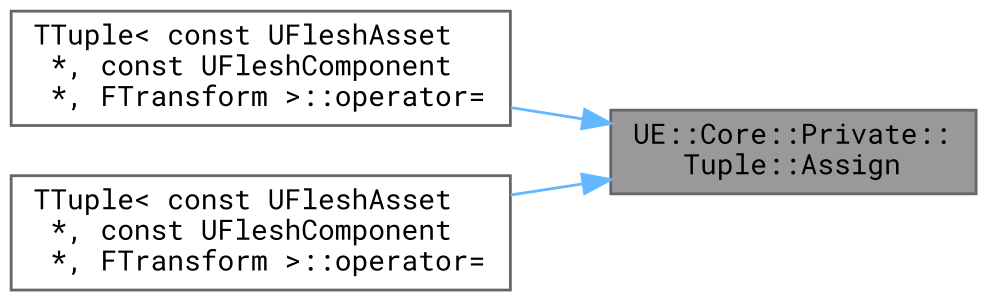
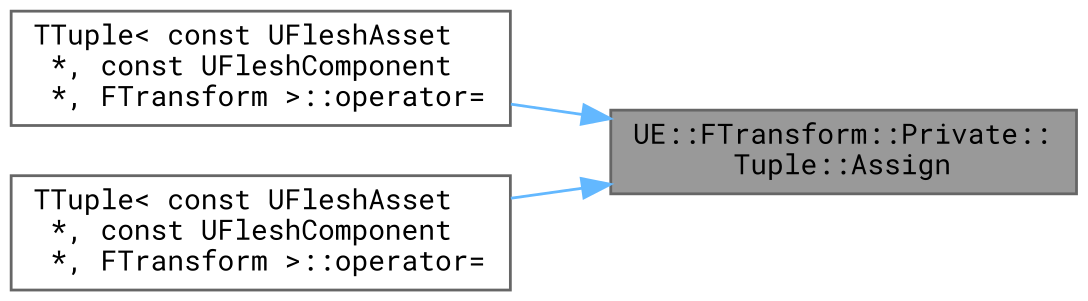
  digraph {
    rankdir=RL
    fontname="Roboto Mono"
    node [color=grey40 fillcolor=white fontname="Roboto Mono" fontsize=10 shape=box style=filled]
    edge [color=steelblue1 dir=back fontname="Roboto Mono" fontsize=10 labelfontname=Helvetica labelfontsize=10 style=solid]
-   n1 [color=gray40 fillcolor=grey60 fontcolor=black height=0.2 label="UE::Core::Private::\lTuple::Assign" width=0.4]
+   n1 [color=gray40 fillcolor=grey60 fontcolor=black height=0.2 label="UE::FTransform::Private::\lTuple::Assign" width=0.4]
    n2 [height=0.2 label="TTuple\< const UFleshAsset\l *, const UFleshComponent\l *, FTransform \>::operator=" width=0.4]
    n3 [height=0.2 label="TTuple\< const UFleshAsset\l *, const UFleshComponent\l *, FTransform \>::operator=" width=0.4]
    n1 -> n2
    n1 -> n3
  }
